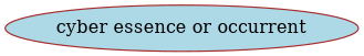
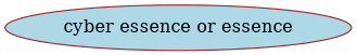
  digraph {
-   n1 [height=0.5 label="cyber essence or occurrent" width=3.7913 style=filled fillcolor=lightblue color=brown]
+   n1 [height=0.5 label="cyber essence or essence" width=3.7913 style=filled fillcolor=lightblue color=brown]
  }
